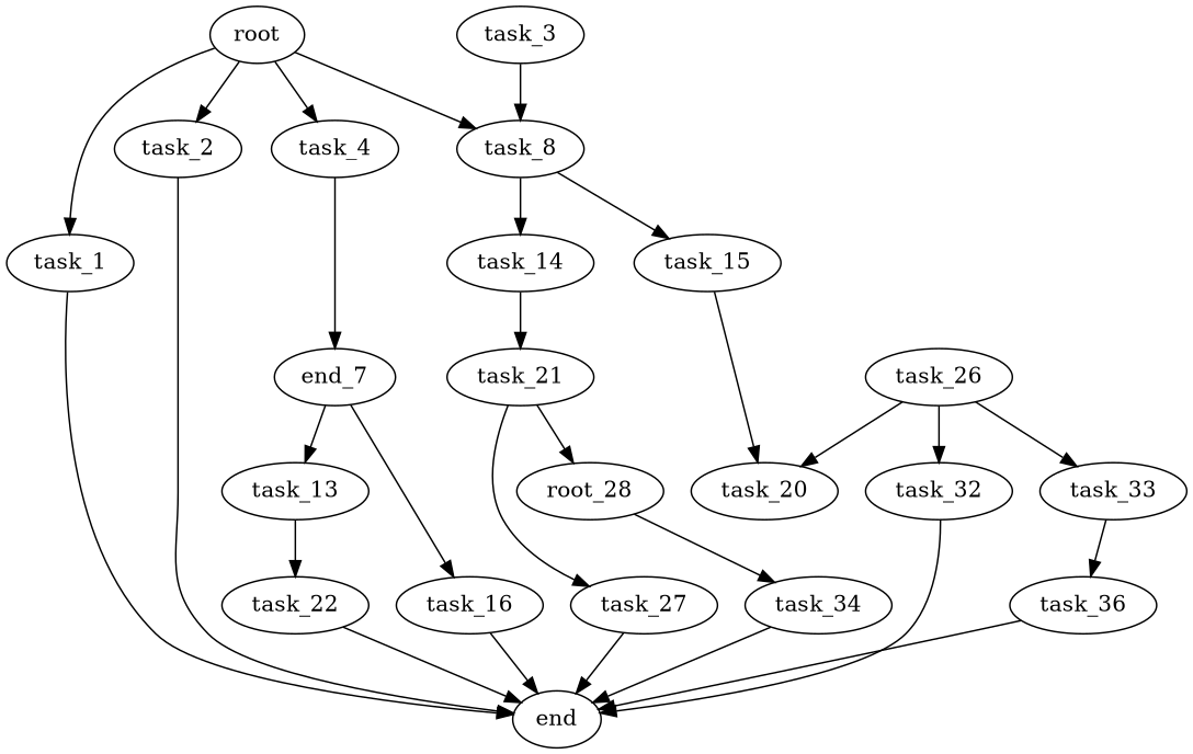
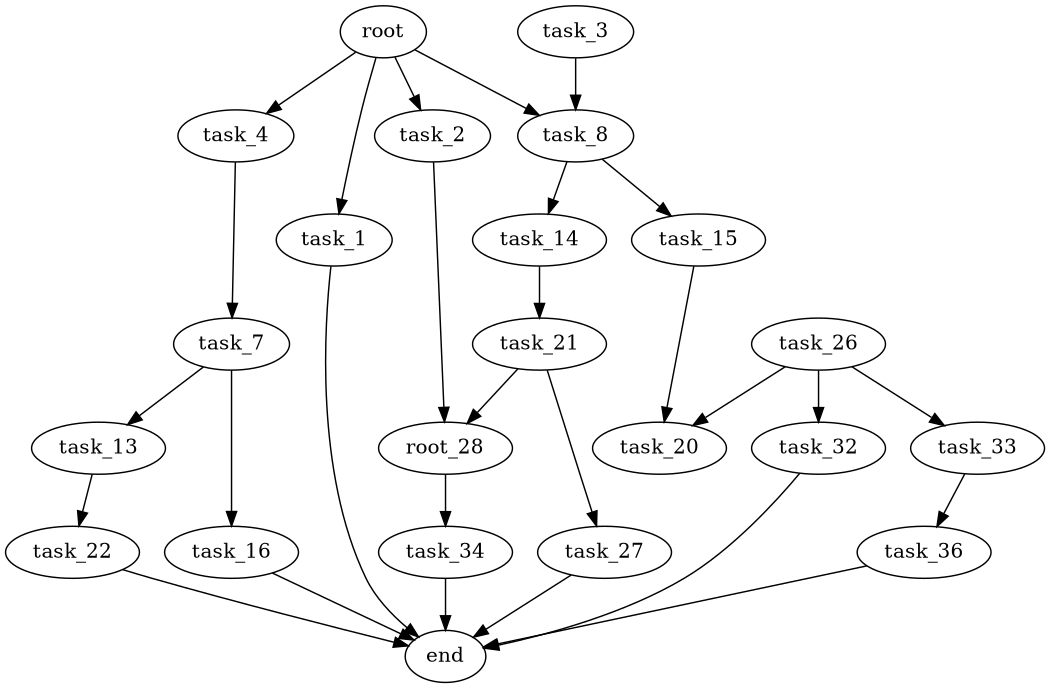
  digraph {
    root
    task_1
    task_2
    task_4
    task_8
    end
    task_3
-   task_7 [label=end_7]
+   task_7
    task_14
    task_15
    task_13
    task_16
    task_22
    task_21
    task_20
    task_27
    n17 [label=root_28]
    task_26
    task_32
    task_33
    task_34
    task_36
    root -> task_1
    root -> task_2
    root -> task_4
    root -> task_8
    task_1 -> end
-   task_2 -> end
+   task_2 -> n17
    task_4 -> task_7
    task_8 -> task_14
    task_8 -> task_15
    task_3 -> task_8
    task_7 -> task_13
    task_7 -> task_16
    task_14 -> task_21
    task_15 -> task_20
    task_13 -> task_22
    task_16 -> end
    task_22 -> end
    task_21 -> task_27
    task_21 -> n17
    task_27 -> end
    n17 -> task_34
    task_26 -> task_20
    task_26 -> task_32
    task_26 -> task_33
    task_32 -> end
    task_33 -> task_36
    task_34 -> end
    task_36 -> end
  }
